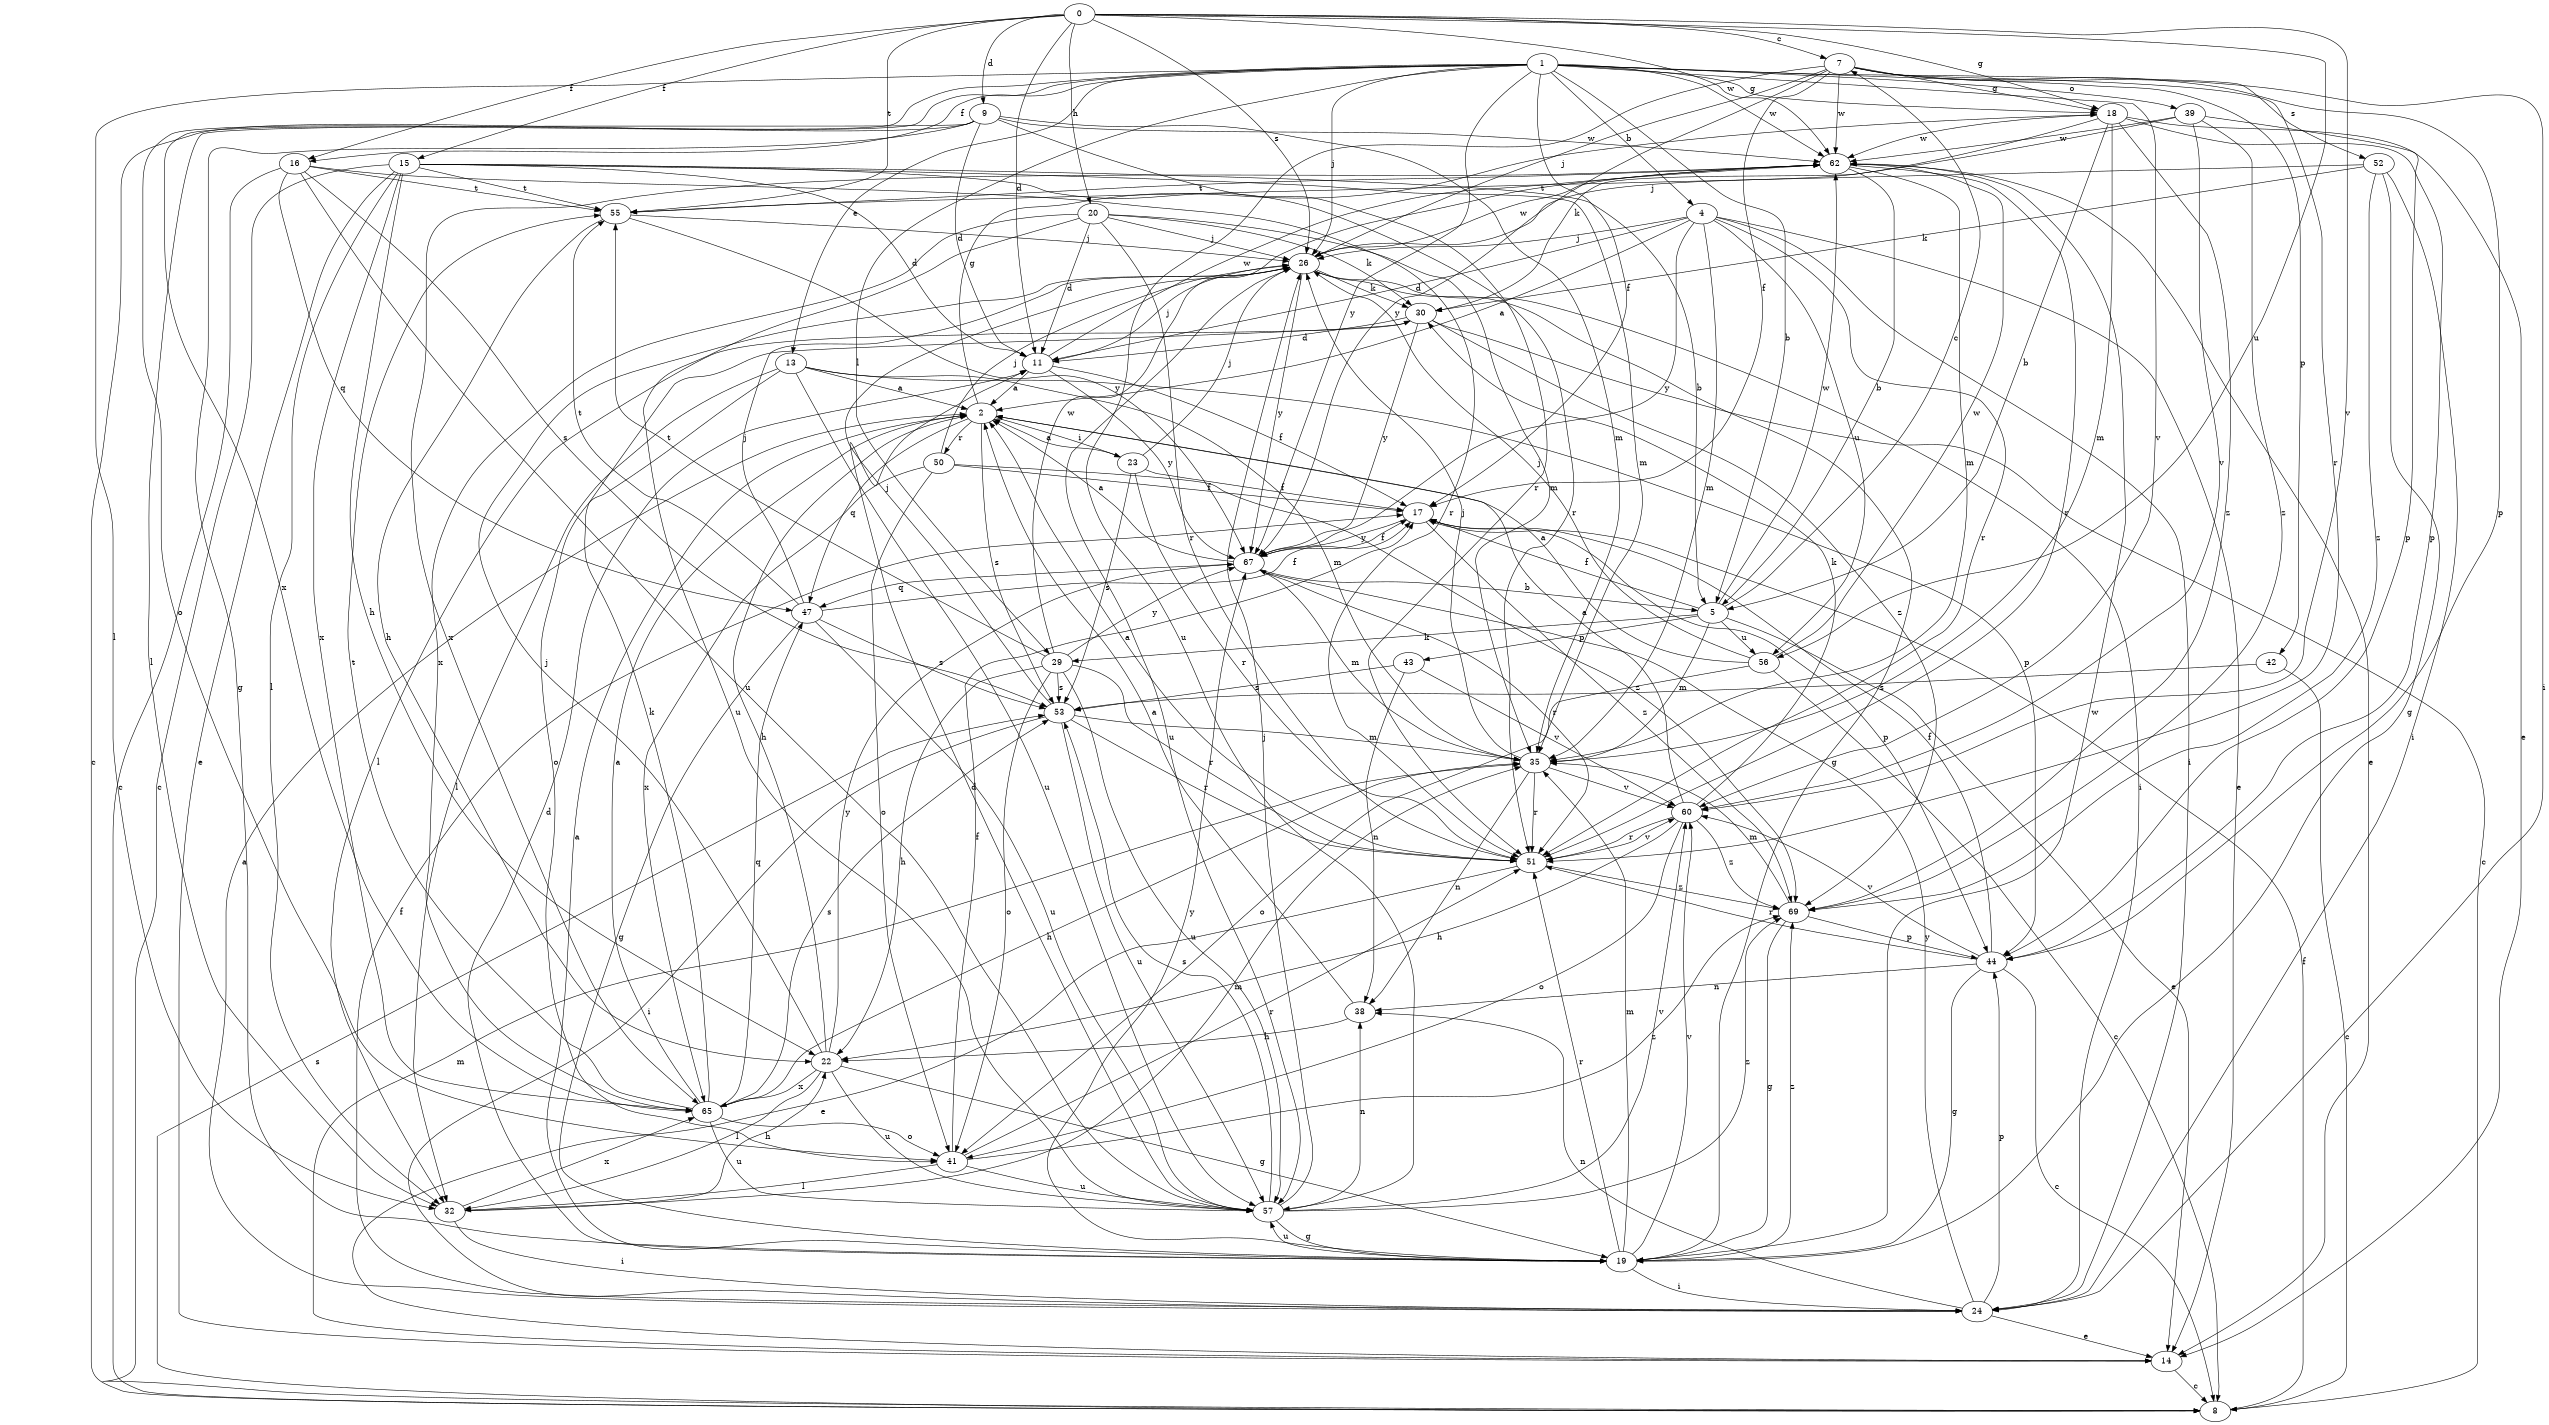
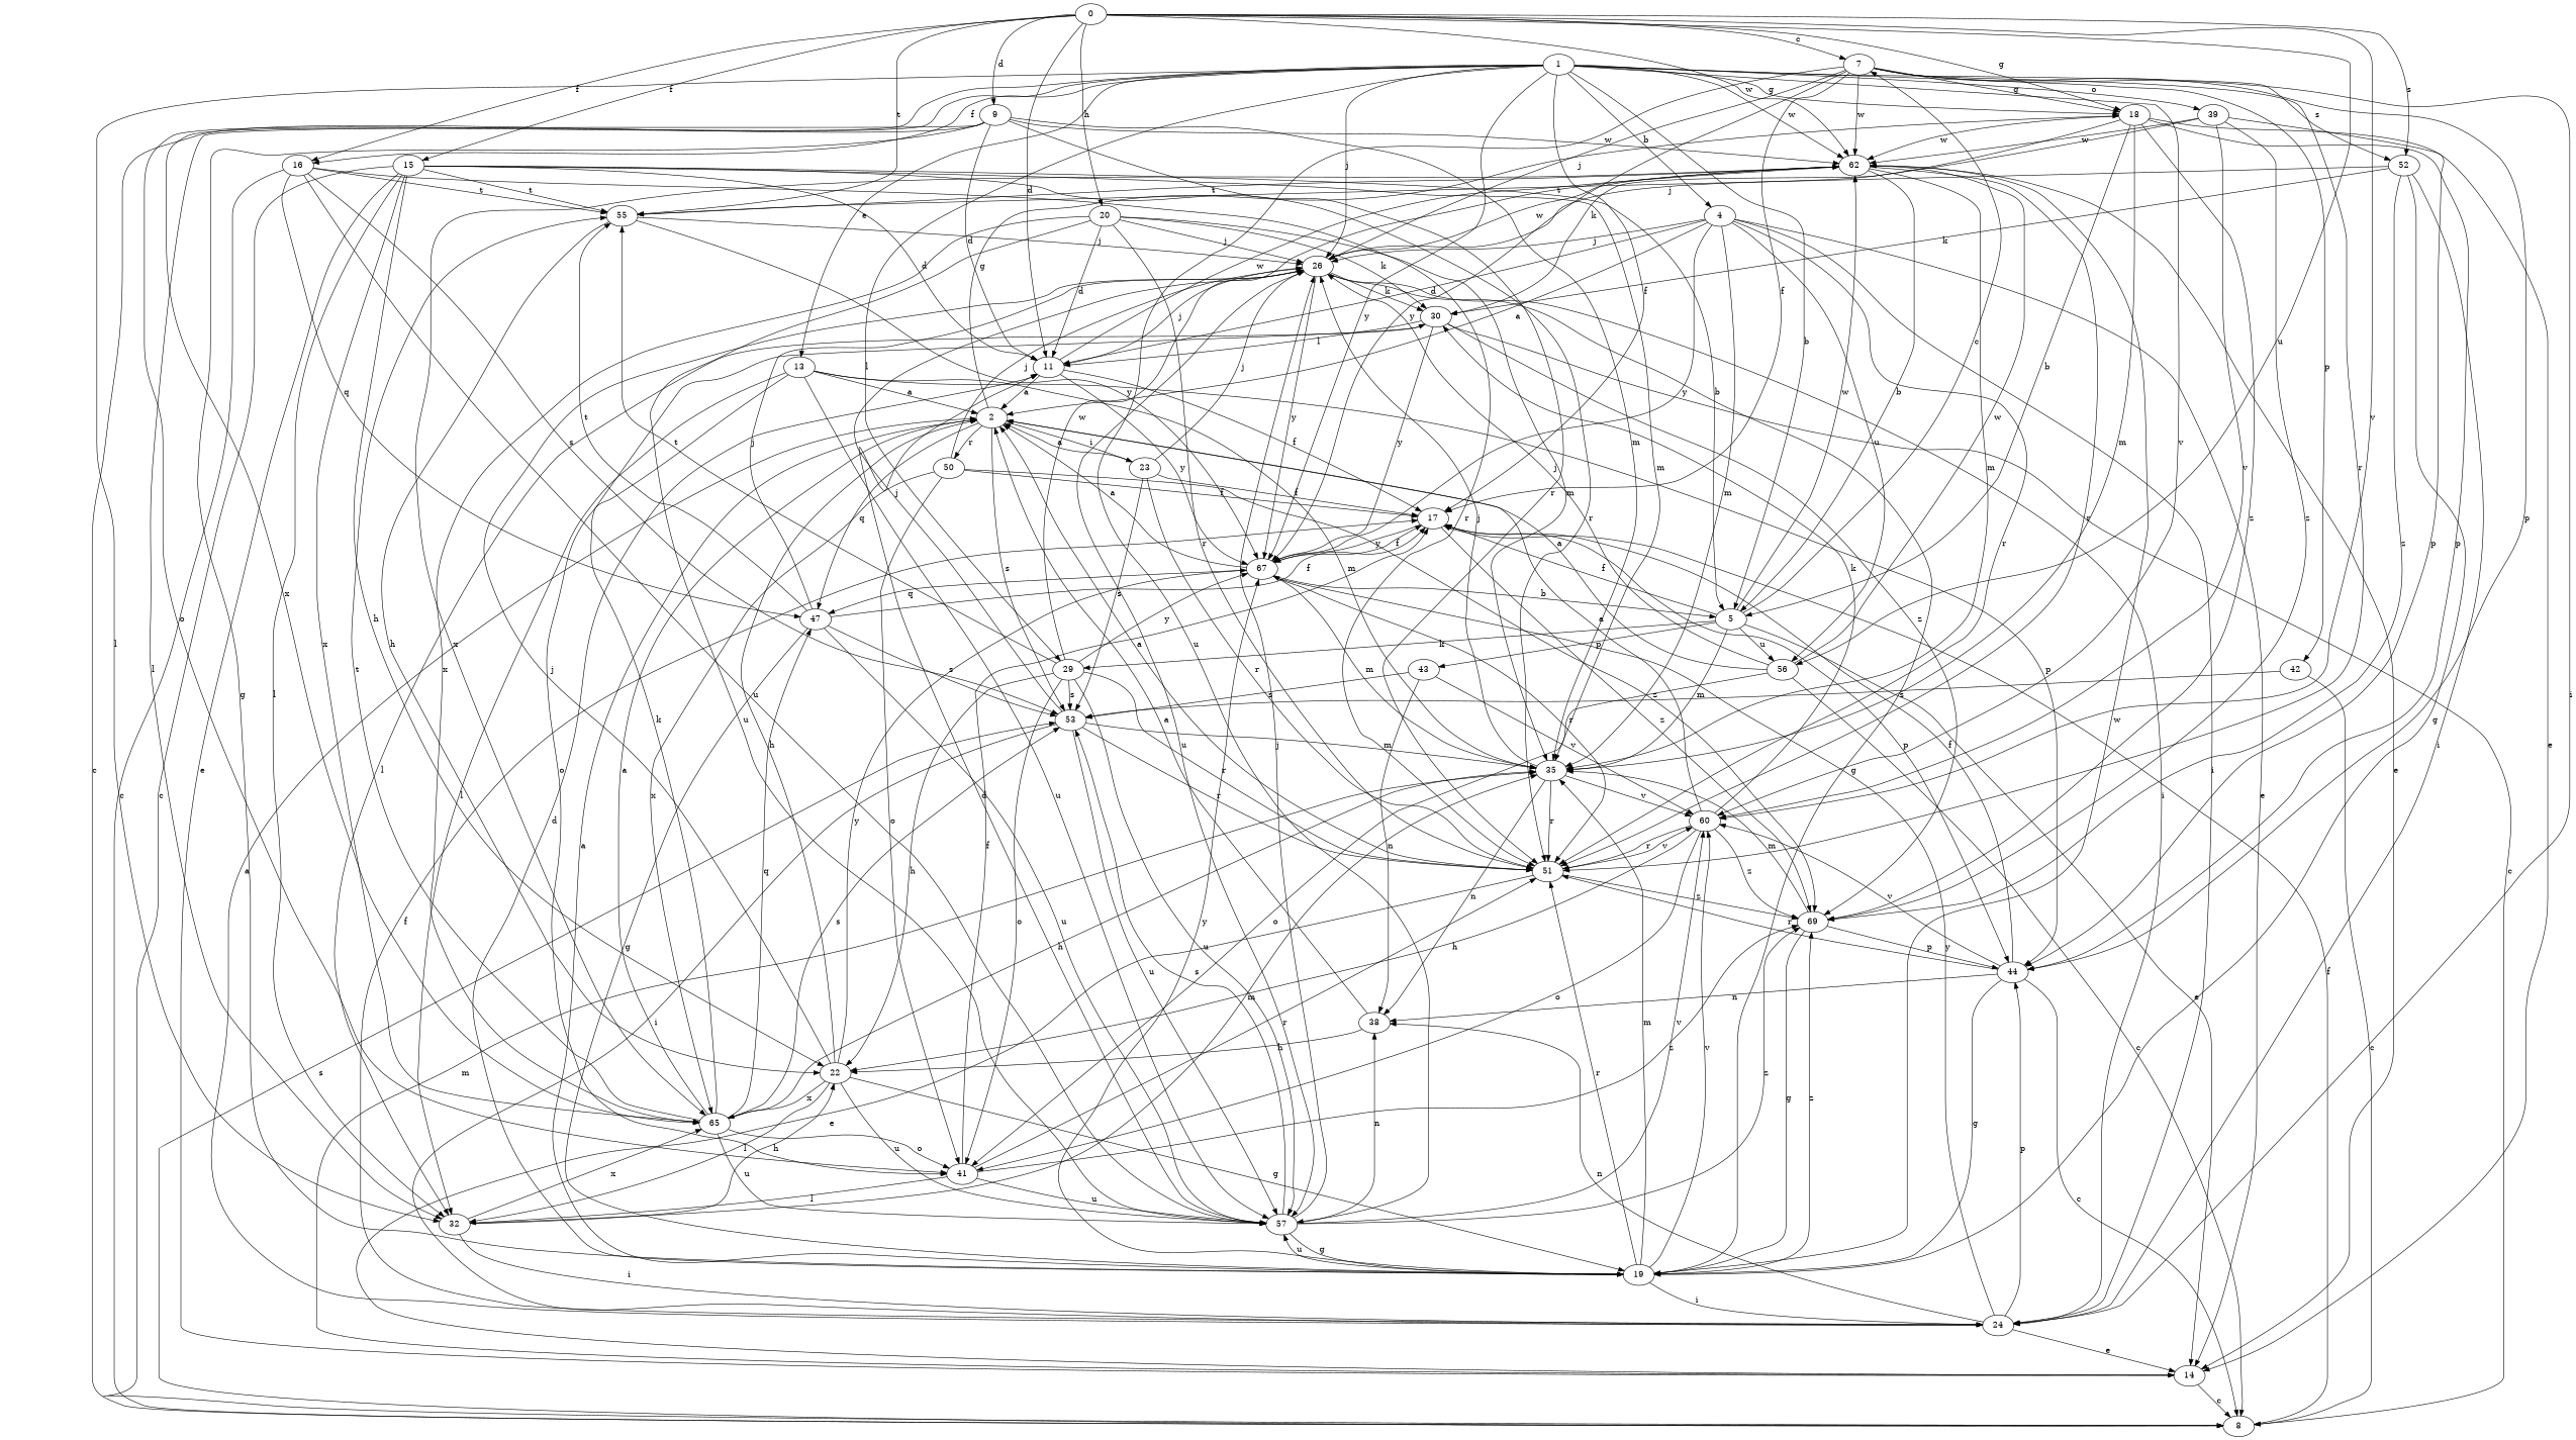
  strict digraph {
    0
    7
    9
    11
    15
    16
    18
    20
    52
    55
    56
    60
    62
    17
    26
    67
    24
    51
    44
    57
    32
    35
    8
    19
    2
    5
    65
    22
    14
    47
    53
    69
    30
    41
    1
    4
    13
    29
    39
    42
    43
    23
    50
    38
    0 -> 7 [label=c]
    0 -> 9 [label=d]
    0 -> 11 [label=d]
    0 -> 15 [label=f]
    0 -> 16 [label=f]
    0 -> 18 [label=g]
    0 -> 20 [label=h]
-   0 -> 26 [label=s]
+   0 -> 52 [label=s]
    0 -> 55 [label=t]
    0 -> 56 [label=u]
    0 -> 60 [label=v]
    0 -> 62 [label=w]
    7 -> 18 [label=g]
    7 -> 62 [label=w]
    7 -> 17 [label=f]
    7 -> 26 [label=j]
    7 -> 67 [label=y]
    7 -> 24 [label=i]
    7 -> 51 [label=r]
    7 -> 44 [label=p]
    7 -> 57 [label=u]
    9 -> 11 [label=d]
    9 -> 62 [label=w]
    9 -> 51 [label=r]
    9 -> 32 [label=l]
    9 -> 35 [label=m]
    9 -> 8 [label=c]
    9 -> 19 [label=g]
    11 -> 62 [label=w]
    11 -> 17 [label=f]
    11 -> 26 [label=j]
    11 -> 67 [label=y]
    11 -> 2 [label=a]
    15 -> 11 [label=d]
    15 -> 55 [label=t]
    15 -> 51 [label=r]
    15 -> 32 [label=l]
    15 -> 35 [label=m]
    15 -> 8 [label=c]
    15 -> 5 [label=b]
    15 -> 65 [label=x]
    15 -> 22 [label=h]
    15 -> 14 [label=e]
    16 -> 55 [label=t]
    16 -> 51 [label=r]
    16 -> 57 [label=u]
    16 -> 8 [label=c]
    16 -> 47 [label=q]
    16 -> 53 [label=s]
    18 -> 62 [label=w]
    18 -> 44 [label=p]
    18 -> 35 [label=m]
    18 -> 5 [label=b]
    18 -> 14 [label=e]
    18 -> 69 [label=z]
    18 -> 30 [label=k]
    20 -> 11 [label=d]
    20 -> 26 [label=j]
    20 -> 51 [label=r]
    20 -> 57 [label=u]
    20 -> 35 [label=m]
    20 -> 65 [label=x]
    20 -> 30 [label=k]
    52 -> 55 [label=t]
    52 -> 24 [label=i]
    52 -> 19 [label=g]
    52 -> 69 [label=z]
    52 -> 30 [label=k]
    55 -> 26 [label=j]
    55 -> 67 [label=y]
    55 -> 22 [label=h]
    56 -> 62 [label=w]
    56 -> 26 [label=j]
    56 -> 8 [label=c]
    56 -> 2 [label=a]
    56 -> 41 [label=o]
    60 -> 51 [label=r]
    60 -> 2 [label=a]
    60 -> 22 [label=h]
    60 -> 69 [label=z]
    60 -> 30 [label=k]
    60 -> 41 [label=o]
    62 -> 55 [label=t]
    62 -> 51 [label=r]
    62 -> 35 [label=m]
    62 -> 5 [label=b]
    62 -> 65 [label=x]
    62 -> 14 [label=e]
    17 -> 67 [label=y]
    17 -> 44 [label=p]
    17 -> 69 [label=z]
    26 -> 62 [label=w]
    26 -> 67 [label=y]
    26 -> 24 [label=i]
    26 -> 57 [label=u]
    26 -> 19 [label=g]
    26 -> 30 [label=k]
    67 -> 17 [label=f]
    67 -> 51 [label=r]
    67 -> 35 [label=m]
    67 -> 2 [label=a]
    67 -> 5 [label=b]
    67 -> 47 [label=q]
    24 -> 17 [label=f]
    24 -> 67 [label=y]
    24 -> 44 [label=p]
    24 -> 2 [label=a]
    24 -> 14 [label=e]
    24 -> 38 [label=n]
    51 -> 60 [label=v]
    51 -> 2 [label=a]
    51 -> 14 [label=e]
    51 -> 69 [label=z]
    44 -> 60 [label=v]
    44 -> 17 [label=f]
    44 -> 51 [label=r]
    44 -> 8 [label=c]
    44 -> 19 [label=g]
    44 -> 38 [label=n]
    57 -> 11 [label=d]
    57 -> 60 [label=v]
    57 -> 26 [label=j]
    57 -> 19 [label=g]
    57 -> 53 [label=s]
    57 -> 69 [label=z]
    57 -> 38 [label=n]
    32 -> 24 [label=i]
    32 -> 35 [label=m]
    32 -> 65 [label=x]
    32 -> 22 [label=h]
    35 -> 60 [label=v]
    35 -> 26 [label=j]
    35 -> 51 [label=r]
    35 -> 38 [label=n]
    8 -> 17 [label=f]
    8 -> 53 [label=s]
    19 -> 11 [label=d]
    19 -> 60 [label=v]
    19 -> 62 [label=w]
    19 -> 67 [label=y]
    19 -> 24 [label=i]
    19 -> 51 [label=r]
    19 -> 57 [label=u]
    19 -> 35 [label=m]
    19 -> 2 [label=a]
    19 -> 69 [label=z]
    2 -> 18 [label=g]
    2 -> 47 [label=q]
    2 -> 53 [label=s]
    2 -> 23 [label=i]
    2 -> 50 [label=r]
    5 -> 7 [label=c]
    5 -> 56 [label=u]
    5 -> 62 [label=w]
    5 -> 17 [label=f]
    5 -> 35 [label=m]
    5 -> 14 [label=e]
    5 -> 29 [label=k]
    5 -> 43 [label=p]
    65 -> 55 [label=t]
    65 -> 57 [label=u]
    65 -> 35 [label=h]
    65 -> 2 [label=a]
    65 -> 47 [label=q]
    65 -> 53 [label=s]
    65 -> 30 [label=k]
    65 -> 41 [label=o]
    22 -> 26 [label=j]
    22 -> 67 [label=y]
    22 -> 57 [label=u]
    22 -> 32 [label=l]
    22 -> 19 [label=g]
    22 -> 2 [label=h]
    22 -> 65 [label=x]
    14 -> 35 [label=m]
    14 -> 8 [label=c]
    47 -> 55 [label=t]
    47 -> 17 [label=f]
    47 -> 26 [label=j]
    47 -> 57 [label=u]
    47 -> 19 [label=g]
    47 -> 53 [label=s]
    53 -> 26 [label=j]
    53 -> 24 [label=i]
    53 -> 51 [label=r]
    53 -> 57 [label=u]
    53 -> 35 [label=m]
    69 -> 44 [label=p]
    69 -> 35 [label=m]
    69 -> 19 [label=g]
-   30 -> 11 [label=d]
+   30 -> 11 [label=l]
    30 -> 67 [label=y]
    30 -> 32 [label=l]
    30 -> 8 [label=c]
    30 -> 69 [label=z]
    41 -> 17 [label=f]
    41 -> 51 [label=r]
    41 -> 57 [label=u]
    41 -> 32 [label=l]
    41 -> 69 [label=z]
    1 -> 16 [label=f]
    1 -> 18 [label=g]
    1 -> 52 [label=s]
    1 -> 60 [label=v]
    1 -> 62 [label=w]
    1 -> 17 [label=f]
    1 -> 26 [label=j]
    1 -> 67 [label=y]
    1 -> 32 [label=l]
    1 -> 5 [label=b]
    1 -> 65 [label=x]
    1 -> 41 [label=o]
    1 -> 4 [label=b]
    1 -> 13 [label=e]
    1 -> 29 [label=l]
    1 -> 39 [label=o]
    1 -> 42 [label=p]
    4 -> 11 [label=d]
    4 -> 56 [label=u]
    4 -> 26 [label=j]
    4 -> 67 [label=y]
    4 -> 24 [label=i]
    4 -> 51 [label=r]
    4 -> 35 [label=m]
    4 -> 2 [label=a]
    4 -> 14 [label=e]
    13 -> 44 [label=p]
    13 -> 57 [label=u]
    13 -> 32 [label=l]
    13 -> 35 [label=m]
    13 -> 2 [label=a]
    13 -> 41 [label=o]
    29 -> 55 [label=t]
    29 -> 62 [label=w]
    29 -> 67 [label=y]
    29 -> 51 [label=r]
    29 -> 57 [label=u]
    29 -> 22 [label=h]
    29 -> 53 [label=s]
    29 -> 41 [label=o]
    39 -> 60 [label=v]
    39 -> 62 [label=w]
    39 -> 26 [label=j]
    39 -> 44 [label=p]
    39 -> 69 [label=z]
    42 -> 8 [label=c]
    42 -> 53 [label=s]
    43 -> 60 [label=v]
    43 -> 53 [label=s]
    43 -> 38 [label=n]
    23 -> 17 [label=f]
    23 -> 26 [label=j]
    23 -> 51 [label=r]
    23 -> 2 [label=a]
    23 -> 53 [label=s]
    50 -> 17 [label=f]
    50 -> 26 [label=j]
    50 -> 65 [label=x]
    50 -> 69 [label=z]
    50 -> 41 [label=o]
    38 -> 2 [label=a]
    38 -> 22 [label=h]
  }
